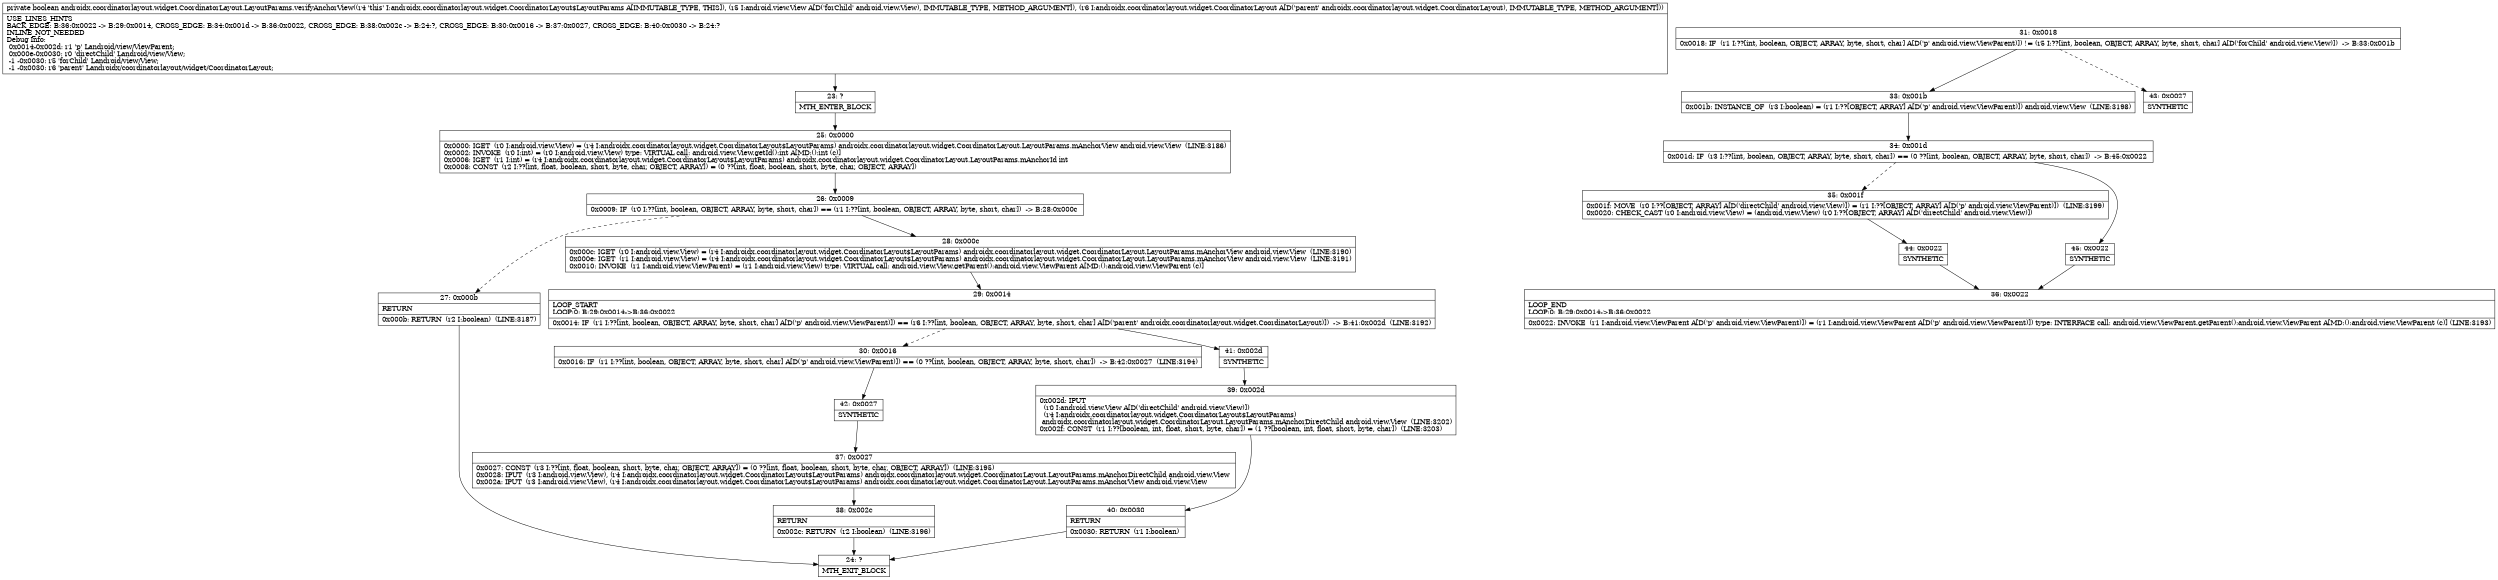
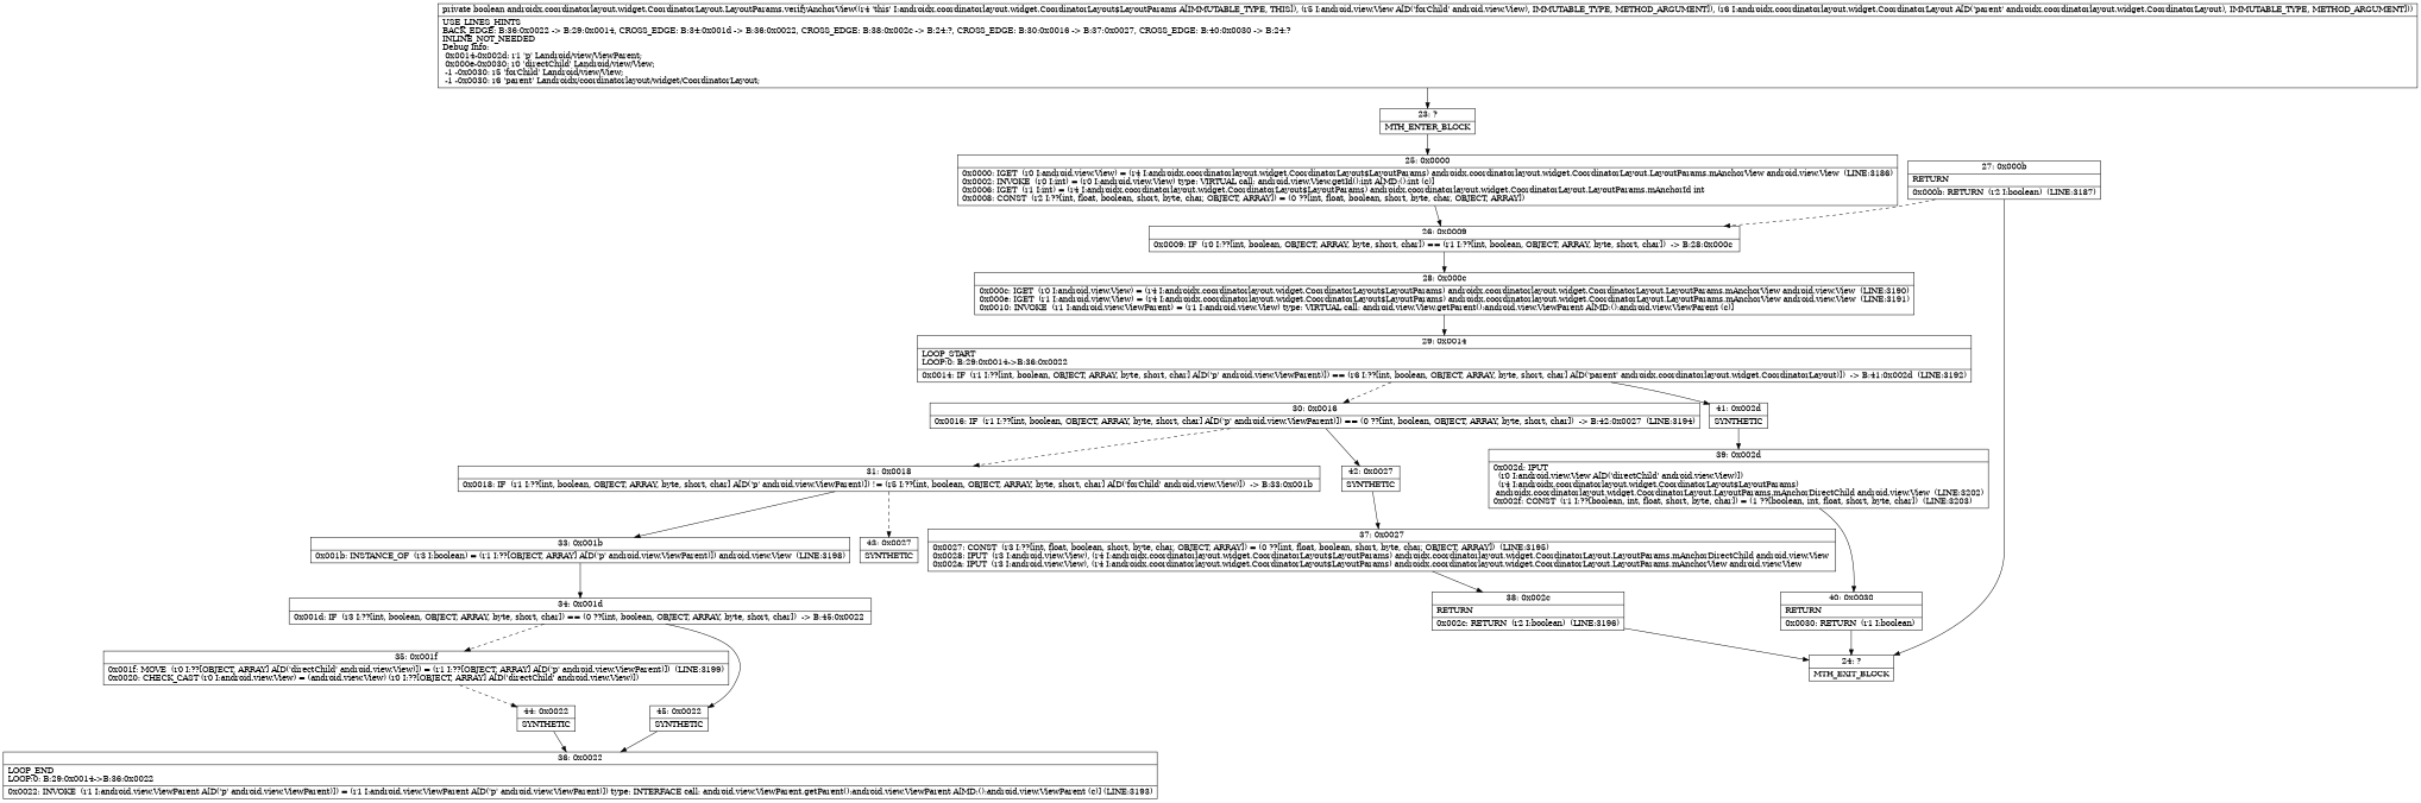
  digraph {
    node [shape=record]
    n1 [label="{23\:\ ?|MTH_ENTER_BLOCK\l}"]
    n2 [label="{25\:\ 0x0000|0x0000: IGET  (r0 I:android.view.View) = (r4 I:androidx.coordinatorlayout.widget.CoordinatorLayout$LayoutParams) androidx.coordinatorlayout.widget.CoordinatorLayout.LayoutParams.mAnchorView android.view.View  (LINE:3186)\l0x0002: INVOKE  (r0 I:int) = (r0 I:android.view.View) type: VIRTUAL call: android.view.View.getId():int A[MD:():int (c)]\l0x0006: IGET  (r1 I:int) = (r4 I:androidx.coordinatorlayout.widget.CoordinatorLayout$LayoutParams) androidx.coordinatorlayout.widget.CoordinatorLayout.LayoutParams.mAnchorId int \l0x0008: CONST  (r2 I:??[int, float, boolean, short, byte, char, OBJECT, ARRAY]) = (0 ??[int, float, boolean, short, byte, char, OBJECT, ARRAY]) \l}"]
    n3 [label="{26\:\ 0x0009|0x0009: IF  (r0 I:??[int, boolean, OBJECT, ARRAY, byte, short, char]) == (r1 I:??[int, boolean, OBJECT, ARRAY, byte, short, char])  \-\> B:28:0x000c \l}"]
    n4 [label="{27\:\ 0x000b|RETURN\l|0x000b: RETURN  (r2 I:boolean)  (LINE:3187)\l}"]
    n5 [label="{28\:\ 0x000c|0x000c: IGET  (r0 I:android.view.View) = (r4 I:androidx.coordinatorlayout.widget.CoordinatorLayout$LayoutParams) androidx.coordinatorlayout.widget.CoordinatorLayout.LayoutParams.mAnchorView android.view.View  (LINE:3190)\l0x000e: IGET  (r1 I:android.view.View) = (r4 I:androidx.coordinatorlayout.widget.CoordinatorLayout$LayoutParams) androidx.coordinatorlayout.widget.CoordinatorLayout.LayoutParams.mAnchorView android.view.View  (LINE:3191)\l0x0010: INVOKE  (r1 I:android.view.ViewParent) = (r1 I:android.view.View) type: VIRTUAL call: android.view.View.getParent():android.view.ViewParent A[MD:():android.view.ViewParent (c)]\l}"]
    n6 [label="{24\:\ ?|MTH_EXIT_BLOCK\l}"]
    n7 [label="{29\:\ 0x0014|LOOP_START\lLOOP:0: B:29:0x0014\-\>B:36:0x0022\l|0x0014: IF  (r1 I:??[int, boolean, OBJECT, ARRAY, byte, short, char] A[D('p' android.view.ViewParent)]) == (r6 I:??[int, boolean, OBJECT, ARRAY, byte, short, char] A[D('parent' androidx.coordinatorlayout.widget.CoordinatorLayout)])  \-\> B:41:0x002d  (LINE:3192)\l}"]
    n8 [label="{30\:\ 0x0016|0x0016: IF  (r1 I:??[int, boolean, OBJECT, ARRAY, byte, short, char] A[D('p' android.view.ViewParent)]) == (0 ??[int, boolean, OBJECT, ARRAY, byte, short, char])  \-\> B:42:0x0027  (LINE:3194)\l}"]
    n9 [label="{41\:\ 0x002d|SYNTHETIC\l}"]
    n10 [label="{31\:\ 0x0018|0x0018: IF  (r1 I:??[int, boolean, OBJECT, ARRAY, byte, short, char] A[D('p' android.view.ViewParent)]) != (r5 I:??[int, boolean, OBJECT, ARRAY, byte, short, char] A[D('forChild' android.view.View)])  \-\> B:33:0x001b \l}"]
    n11 [label="{42\:\ 0x0027|SYNTHETIC\l}"]
    n12 [label="{39\:\ 0x002d|0x002d: IPUT  \l  (r0 I:android.view.View A[D('directChild' android.view.View)])\l  (r4 I:androidx.coordinatorlayout.widget.CoordinatorLayout$LayoutParams)\l androidx.coordinatorlayout.widget.CoordinatorLayout.LayoutParams.mAnchorDirectChild android.view.View  (LINE:3202)\l0x002f: CONST  (r1 I:??[boolean, int, float, short, byte, char]) = (1 ??[boolean, int, float, short, byte, char])  (LINE:3203)\l}"]
    n13 [label="{33\:\ 0x001b|0x001b: INSTANCE_OF  (r3 I:boolean) = (r1 I:??[OBJECT, ARRAY] A[D('p' android.view.ViewParent)]) android.view.View  (LINE:3198)\l}"]
    n14 [label="{43\:\ 0x0027|SYNTHETIC\l}"]
    n15 [label="{37\:\ 0x0027|0x0027: CONST  (r3 I:??[int, float, boolean, short, byte, char, OBJECT, ARRAY]) = (0 ??[int, float, boolean, short, byte, char, OBJECT, ARRAY])  (LINE:3195)\l0x0028: IPUT  (r3 I:android.view.View), (r4 I:androidx.coordinatorlayout.widget.CoordinatorLayout$LayoutParams) androidx.coordinatorlayout.widget.CoordinatorLayout.LayoutParams.mAnchorDirectChild android.view.View \l0x002a: IPUT  (r3 I:android.view.View), (r4 I:androidx.coordinatorlayout.widget.CoordinatorLayout$LayoutParams) androidx.coordinatorlayout.widget.CoordinatorLayout.LayoutParams.mAnchorView android.view.View \l}"]
    n16 [label="{34\:\ 0x001d|0x001d: IF  (r3 I:??[int, boolean, OBJECT, ARRAY, byte, short, char]) == (0 ??[int, boolean, OBJECT, ARRAY, byte, short, char])  \-\> B:45:0x0022 \l}"]
    n17 [label="{35\:\ 0x001f|0x001f: MOVE  (r0 I:??[OBJECT, ARRAY] A[D('directChild' android.view.View)]) = (r1 I:??[OBJECT, ARRAY] A[D('p' android.view.ViewParent)])  (LINE:3199)\l0x0020: CHECK_CAST (r0 I:android.view.View) = (android.view.View) (r0 I:??[OBJECT, ARRAY] A[D('directChild' android.view.View)]) \l}"]
    n18 [label="{45\:\ 0x0022|SYNTHETIC\l}"]
    n19 [label="{44\:\ 0x0022|SYNTHETIC\l}"]
    n20 [label="{36\:\ 0x0022|LOOP_END\lLOOP:0: B:29:0x0014\-\>B:36:0x0022\l|0x0022: INVOKE  (r1 I:android.view.ViewParent A[D('p' android.view.ViewParent)]) = (r1 I:android.view.ViewParent A[D('p' android.view.ViewParent)]) type: INTERFACE call: android.view.ViewParent.getParent():android.view.ViewParent A[MD:():android.view.ViewParent (c)] (LINE:3193)\l}"]
    n21 [label="{38\:\ 0x002c|RETURN\l|0x002c: RETURN  (r2 I:boolean)  (LINE:3196)\l}"]
    n22 [label="{40\:\ 0x0030|RETURN\l|0x0030: RETURN  (r1 I:boolean) \l}"]
    n23 [label="{private boolean androidx.coordinatorlayout.widget.CoordinatorLayout.LayoutParams.verifyAnchorView((r4 'this' I:androidx.coordinatorlayout.widget.CoordinatorLayout$LayoutParams A[IMMUTABLE_TYPE, THIS]), (r5 I:android.view.View A[D('forChild' android.view.View), IMMUTABLE_TYPE, METHOD_ARGUMENT]), (r6 I:androidx.coordinatorlayout.widget.CoordinatorLayout A[D('parent' androidx.coordinatorlayout.widget.CoordinatorLayout), IMMUTABLE_TYPE, METHOD_ARGUMENT]))  | USE_LINES_HINTS\lBACK_EDGE: B:36:0x0022 \-\> B:29:0x0014, CROSS_EDGE: B:34:0x001d \-\> B:36:0x0022, CROSS_EDGE: B:38:0x002c \-\> B:24:?, CROSS_EDGE: B:30:0x0016 \-\> B:37:0x0027, CROSS_EDGE: B:40:0x0030 \-\> B:24:?\lINLINE_NOT_NEEDED\lDebug Info:\l  0x0014\-0x002d: r1 'p' Landroid\/view\/ViewParent;\l  0x000e\-0x0030: r0 'directChild' Landroid\/view\/View;\l  \-1 \-0x0030: r5 'forChild' Landroid\/view\/View;\l  \-1 \-0x0030: r6 'parent' Landroidx\/coordinatorlayout\/widget\/CoordinatorLayout;\l}"]
    n1 -> n2
    n2 -> n3
-   n3 -> n4 [style=dashed]
+   n4 -> n3 [style=dashed]
    n3 -> n5
    n4 -> n6
    n5 -> n7
    n7 -> n8 [style=dashed]
    n7 -> n9
+   n8 -> n10 [style=dashed]
    n8 -> n11
    n9 -> n12
    n10 -> n13
    n10 -> n14 [style=dashed]
    n11 -> n15
    n12 -> n22
    n13 -> n16
    n15 -> n21
    n16 -> n17 [style=dashed]
    n16 -> n18
-   n17 -> n19
+   n17 -> n19 [style=dashed]
    n18 -> n20
    n19 -> n20
    n21 -> n6
    n22 -> n6
    n23 -> n1
  }
